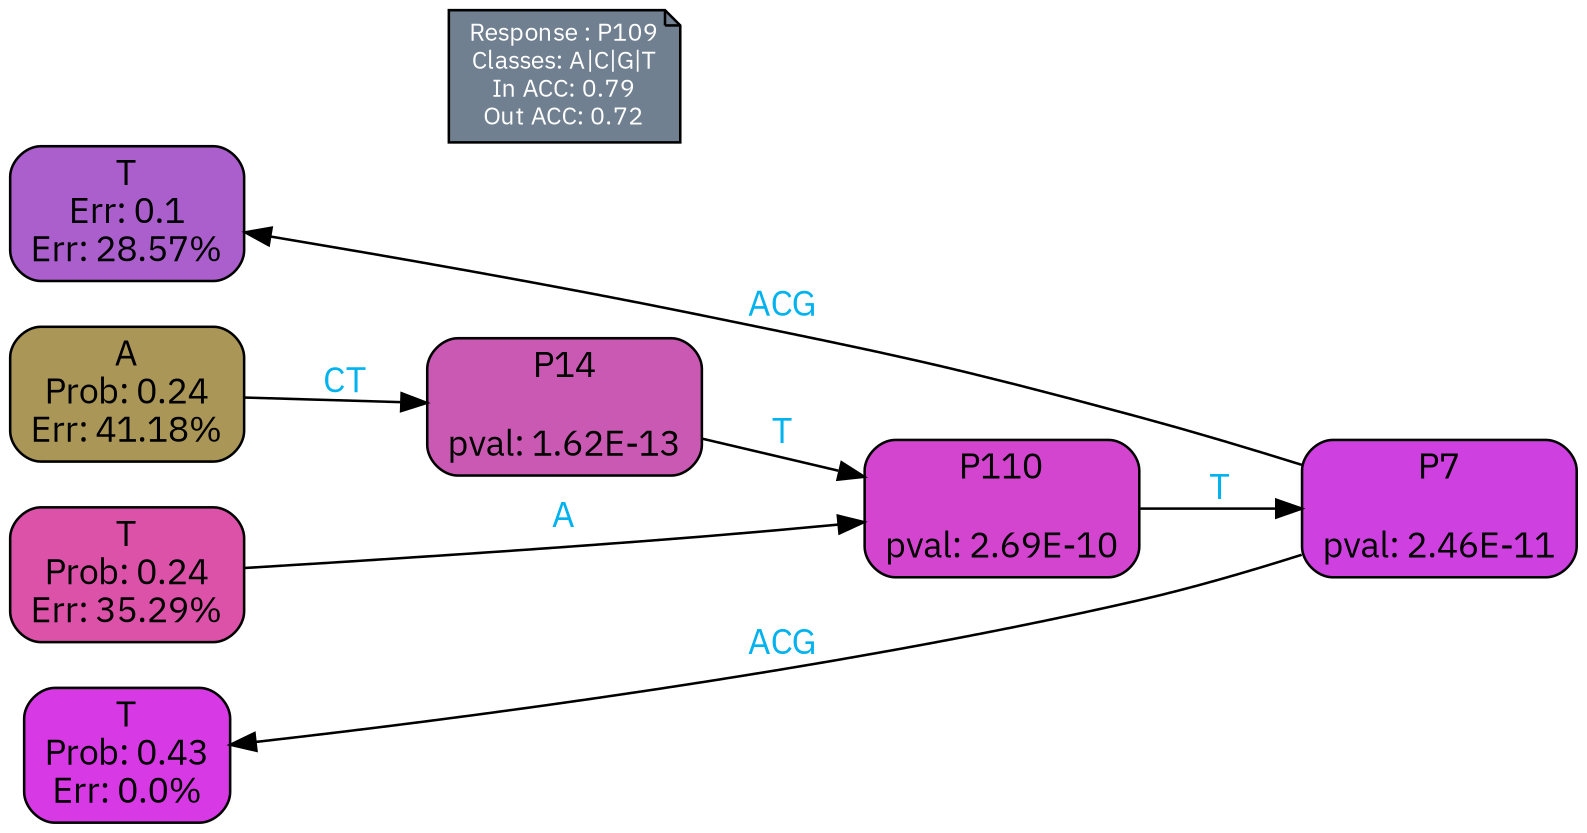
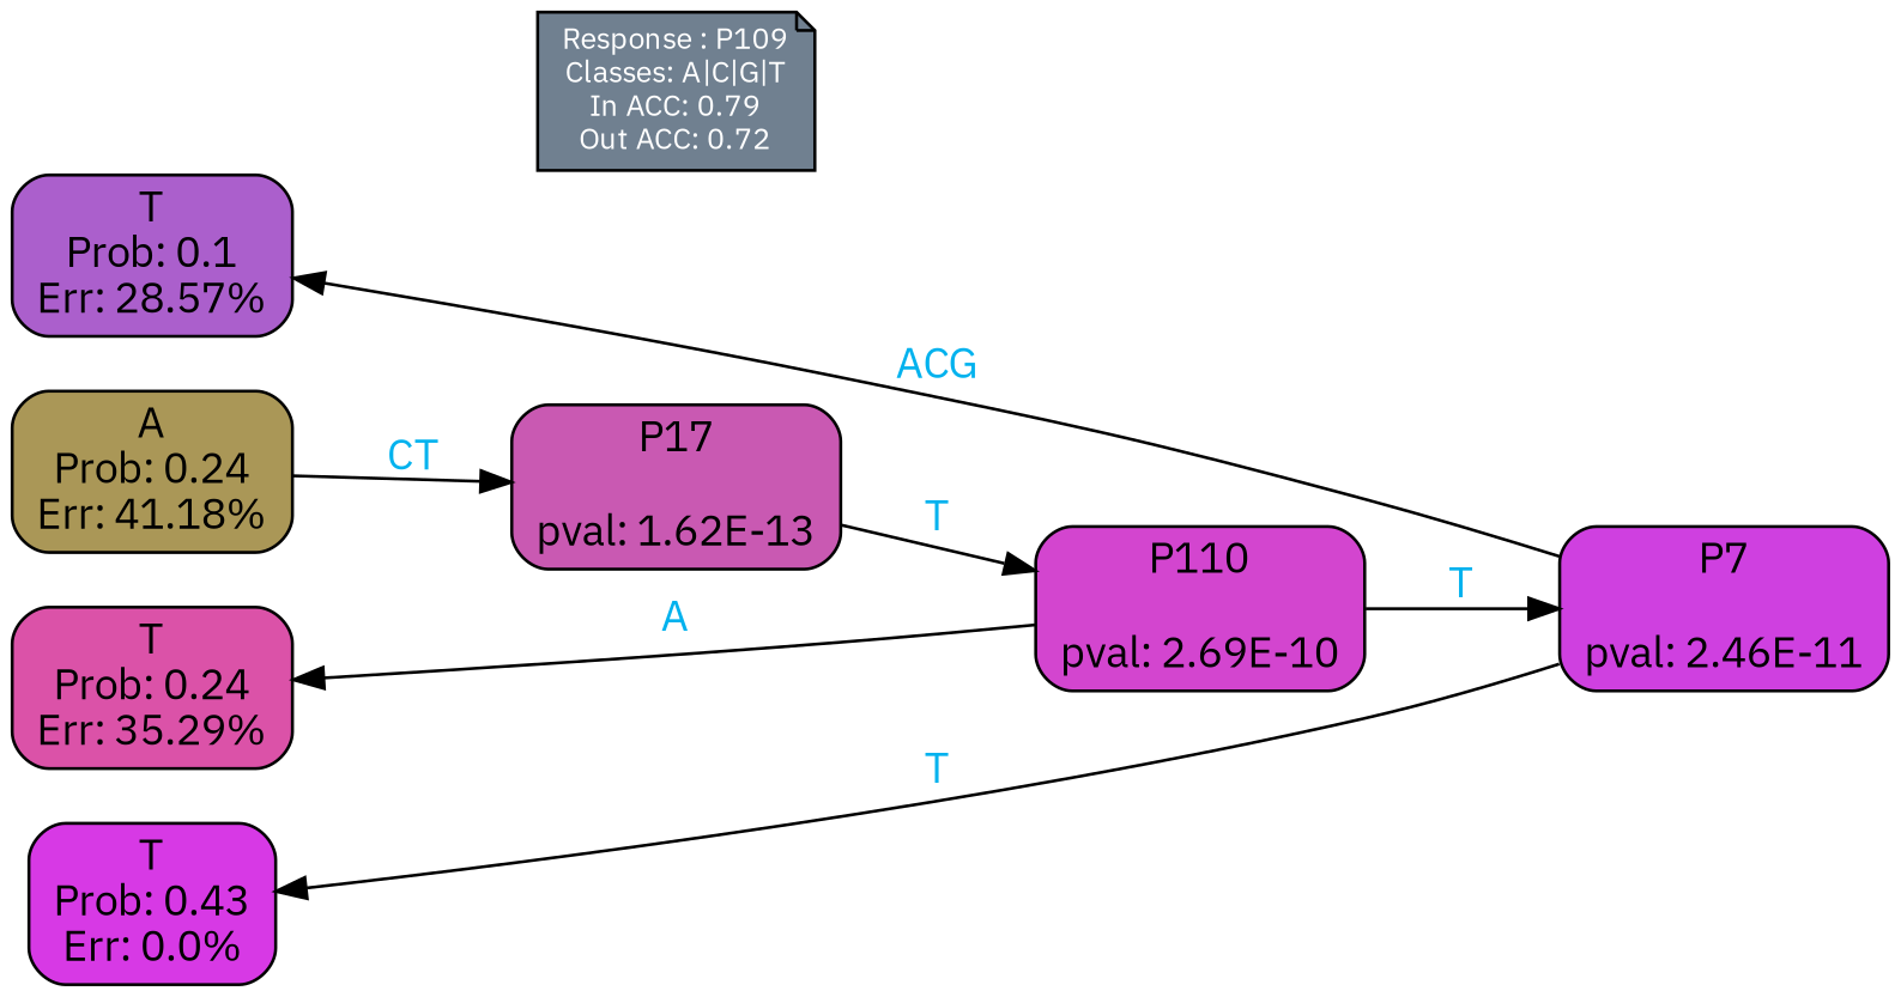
  digraph {
    fontname="IBM Plex Sans"
    rankdir=LR
    ranksep=equally
    splines=polylines
    node [color=black fontname="IBM Plex Sans" shape=box style="filled, rounded"]
    edge [fontcolor=deepskyblue2 fontname="IBM Plex Sans"]
    n1 [fillcolor="#db52a8" label="T\nProb: 0.24\nErr: 35.29%"]
-   n2 [fillcolor="#ab5fcc" label="T\nErr: 0.1\nErr: 28.57%"]
+   n2 [fillcolor="#ab5fcc" label="T\nProb: 0.1\nErr: 28.57%"]
    n3 [fillcolor="#d739e5" label="T\nProb: 0.43\nErr: 0.0%"]
    n4 [fillcolor="#aa9757" label="A\nProb: 0.24\nErr: 41.18%"]
    n5 [align=left fillcolor=slategray fontcolor=white fontsize=10 label="Response : P109\nClasses: A|C|G|T\nIn ACC: 0.79\nOut ACC: 0.72\n" shape=note style=filled]
-   n6 [fillcolor="#c959b2" label="P14\n\npval: 1.62E-13"]
+   n6 [fillcolor="#c959b2" label="P17\n\npval: 1.62E-13"]
    n7 [fillcolor="#d345cf" label="P110\n\npval: 2.69E-10"]
    n8 [fillcolor="#cf40e0" label="P7\n\npval: 2.46E-11"]
    subgraph sub_1 {
      rank=same
      n1
      n2
      n3
      n4
    }
    subgraph sub_2 {
      rank=same
      n5
      n6
    }
    n4 -> n6 [label=CT]
    n6 -> n7 [label=T]
-   n1 -> n7 [label=A]
+   n7 -> n1 [label=A]
    n7 -> n8 [label=T]
    n8 -> n2 [label=ACG]
-   n8 -> n3 [label=ACG]
+   n8 -> n3 [label=T]
  }
